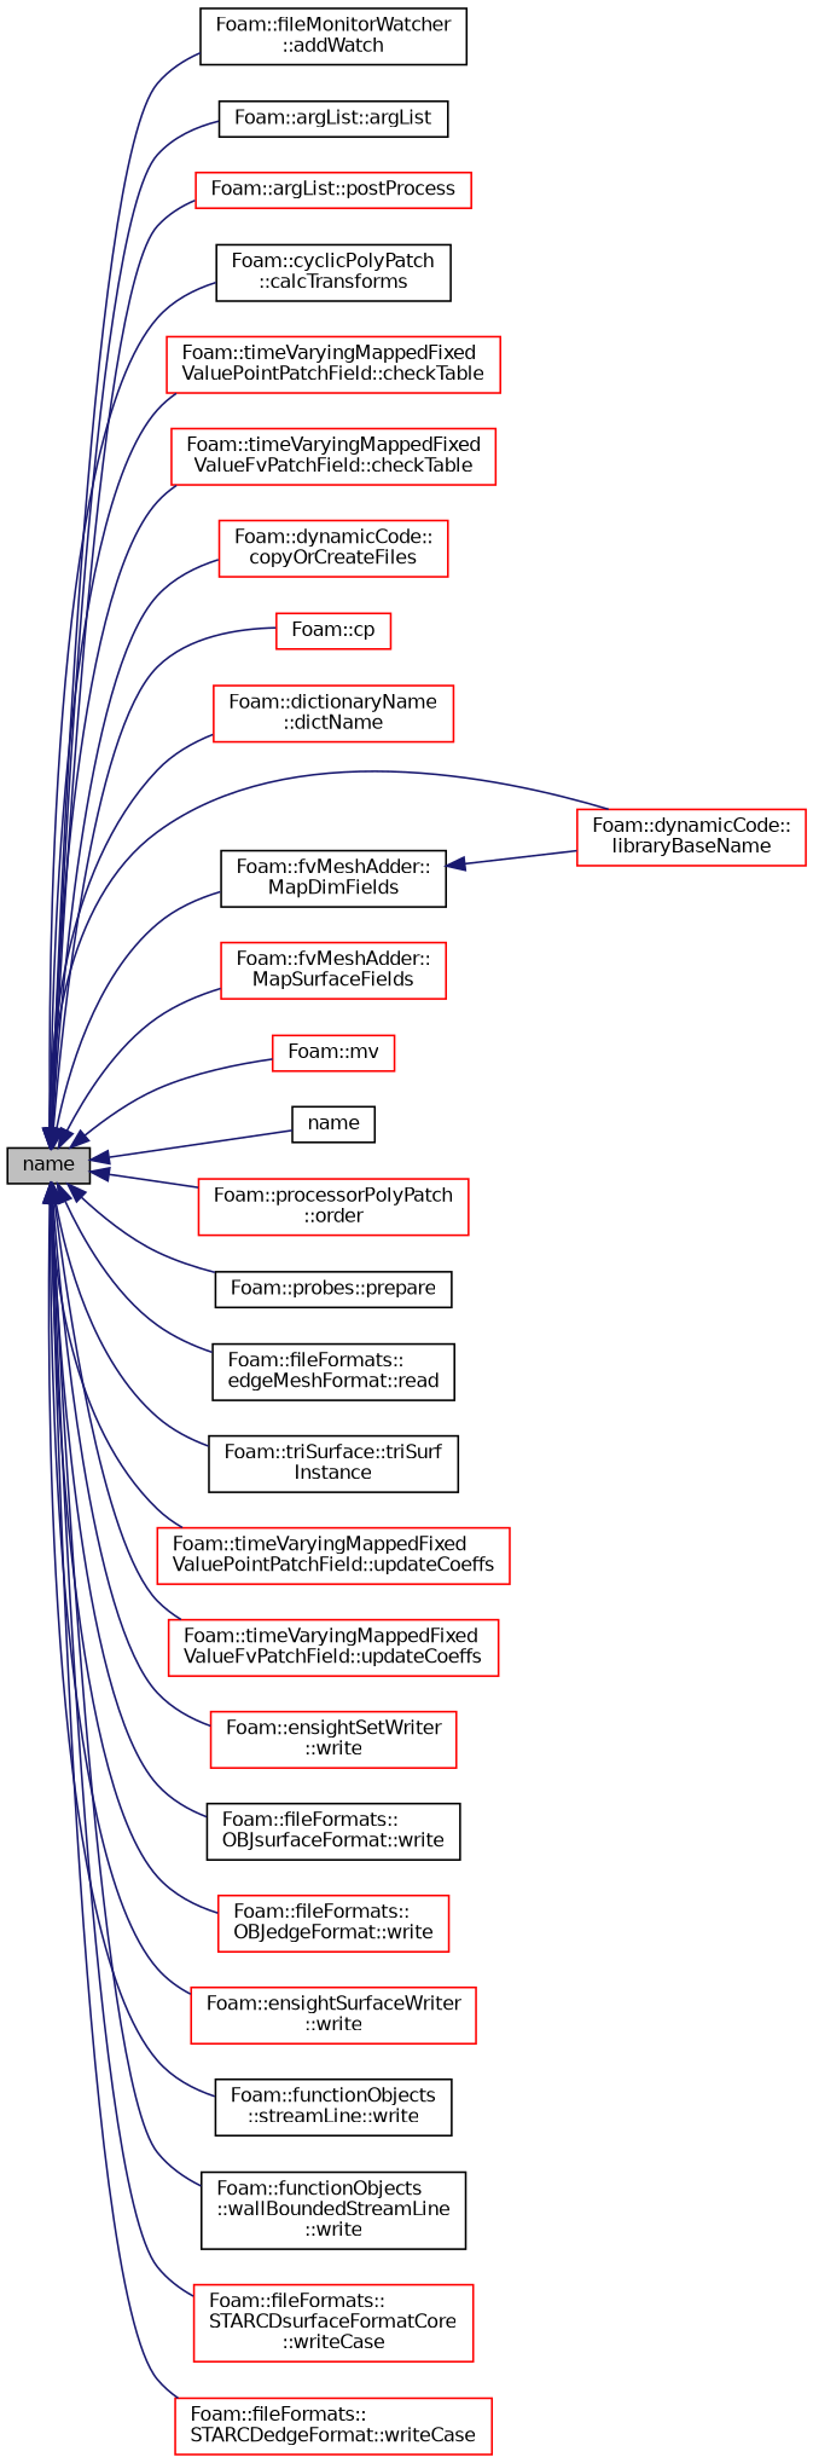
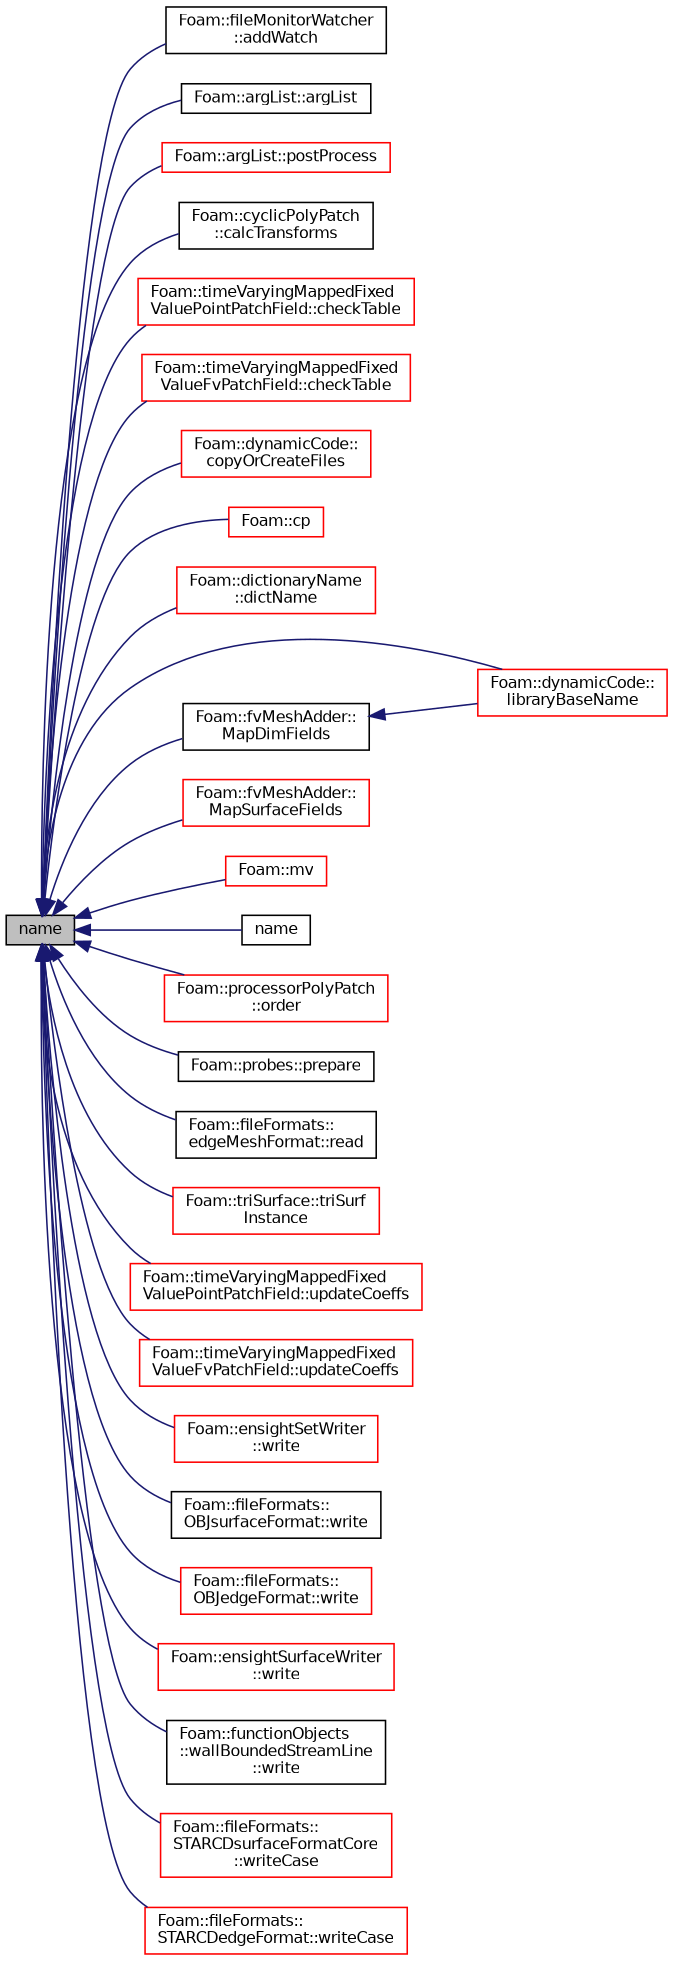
  digraph {
    rankdir=LR
    node [color=red fontname=Helvetica fontsize=10 shape=record]
    edge [color=midnightblue dir=back fontname=Helvetica fontsize=10 labelfontname=Helvetica labelfontsize=10 style=solid]
    n1 [color=black fillcolor=grey75 fontcolor=black height=0.2 label=name style=filled width=0.4]
    n2 [color=black height=0.2 label="Foam::fileMonitorWatcher\l::addWatch" width=0.4]
    n3 [color=black height=0.2 label="Foam::argList::argList" width=0.4]
    n4 [height=0.2 label="Foam::argList::postProcess" width=0.4]
    n5 [color=black height=0.2 label="Foam::cyclicPolyPatch\l::calcTransforms" width=0.4]
    n6 [height=0.2 label="Foam::timeVaryingMappedFixed\lValuePointPatchField::checkTable" width=0.4]
    n7 [height=0.2 label="Foam::timeVaryingMappedFixed\lValueFvPatchField::checkTable" width=0.4]
    n8 [height=0.2 label="Foam::dynamicCode::\lcopyOrCreateFiles" width=0.4]
    n9 [height=0.2 label="Foam::cp" width=0.4]
    n10 [height=0.2 label="Foam::dictionaryName\l::dictName" width=0.4]
    n11 [height=0.2 label="Foam::dynamicCode::\llibraryBaseName" width=0.4]
    n12 [color=black height=0.2 label="Foam::fvMeshAdder::\lMapDimFields" width=0.4]
    n13 [height=0.2 label="Foam::fvMeshAdder::\lMapSurfaceFields" width=0.4]
    n14 [height=0.2 label="Foam::mv" width=0.4]
    n15 [color=black height=0.2 label=name width=0.4]
    n16 [height=0.2 label="Foam::processorPolyPatch\l::order" width=0.4]
    n17 [color=black height=0.2 label="Foam::probes::prepare" width=0.4]
    n18 [color=black height=0.2 label="Foam::fileFormats::\ledgeMeshFormat::read" width=0.4]
-   n19 [color=black height=0.2 label="Foam::triSurface::triSurf\lInstance" width=0.4]
+   n19 [height=0.2 label="Foam::triSurface::triSurf\lInstance" width=0.4]
    n20 [height=0.2 label="Foam::timeVaryingMappedFixed\lValuePointPatchField::updateCoeffs" width=0.4]
    n21 [height=0.2 label="Foam::timeVaryingMappedFixed\lValueFvPatchField::updateCoeffs" width=0.4]
    n22 [height=0.2 label="Foam::ensightSetWriter\l::write" width=0.4]
    n23 [color=black height=0.2 label="Foam::fileFormats::\lOBJsurfaceFormat::write" width=0.4]
    n24 [height=0.2 label="Foam::fileFormats::\lOBJedgeFormat::write" width=0.4]
    n25 [height=0.2 label="Foam::ensightSurfaceWriter\l::write" width=0.4]
-   n26 [color=black height=0.2 label="Foam::functionObjects\l::streamLine::write" width=0.4]
    n27 [color=black height=0.2 label="Foam::functionObjects\l::wallBoundedStreamLine\l::write" width=0.4]
    n28 [height=0.2 label="Foam::fileFormats::\lSTARCDsurfaceFormatCore\l::writeCase" width=0.4]
    n29 [height=0.2 label="Foam::fileFormats::\lSTARCDedgeFormat::writeCase" width=0.4]
    n1 -> n2
    n1 -> n3
    n1 -> n4
    n1 -> n5
    n1 -> n6
    n1 -> n7
    n1 -> n8
    n1 -> n9
    n1 -> n10
    n1 -> n11
    n1 -> n12
    n1 -> n13
    n1 -> n14
    n1 -> n15
    n1 -> n16
    n1 -> n17
    n1 -> n18
    n1 -> n19
    n1 -> n20
    n1 -> n21
    n1 -> n22
    n1 -> n23
    n1 -> n24
    n1 -> n25
-   n1 -> n26
    n1 -> n27
    n1 -> n28
    n1 -> n29
    n12 -> n11
  }
